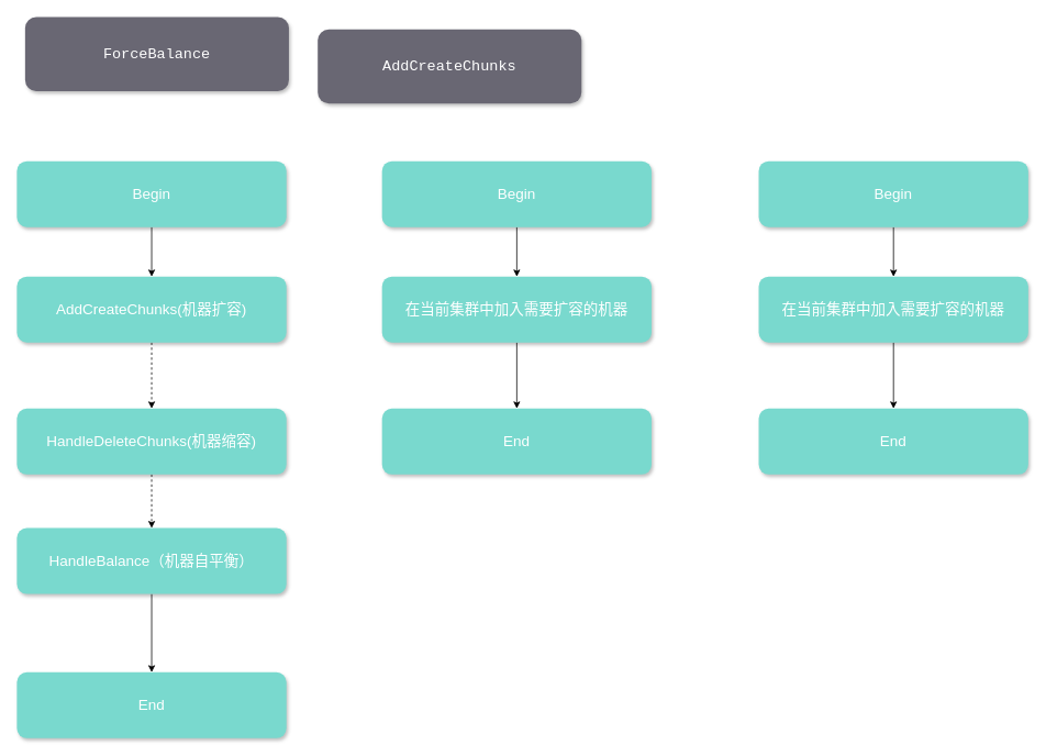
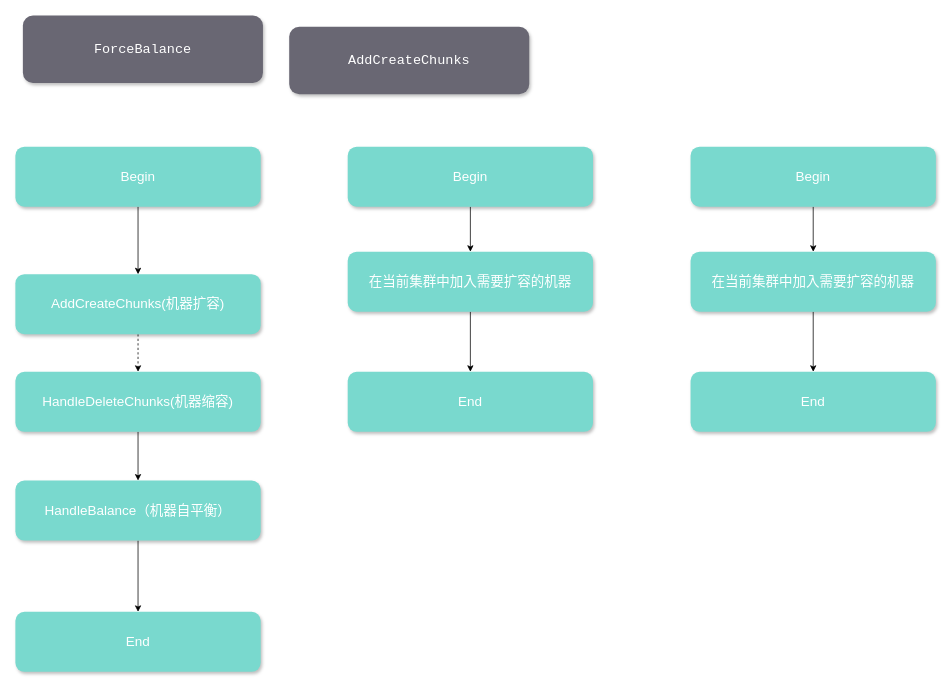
  <mxCell id="0" />
  <mxCell id="1" parent="0" />
  <mxCell id="2" value="" style="edgeStyle=orthogonalEdgeStyle;rounded=0;orthogonalLoop=1;jettySize=auto;html=1;fontColor=#FFFFFF;dashed=1;" edge="1" parent="1" source="3" target="5"><mxGeometry relative="1" as="geometry" /></mxCell>
- <mxCell id="3" value="&lt;font style=&quot;font-size: 18px&quot;&gt;AddCreateChunks(机器扩容)&lt;/font&gt;" style="rounded=1;whiteSpace=wrap;html=1;fillColor=#79d9ce;strokeColor=none;shadow=1;glass=0;comic=0;gradientColor=none;fontColor=#FFFFFF;" vertex="1" parent="1"><mxGeometry x="20" y="335" width="327" height="80" as="geometry" /></mxCell>
- <mxCell id="4" value="" style="edgeStyle=orthogonalEdgeStyle;rounded=0;orthogonalLoop=1;jettySize=auto;html=1;fontColor=#FFFFFF;dashed=1;" edge="1" parent="1" source="5" target="7"><mxGeometry relative="1" as="geometry" /></mxCell>
+ <mxCell id="3" value="&lt;font style=&quot;font-size: 18px&quot;&gt;AddCreateChunks(机器扩容)&lt;/font&gt;" style="rounded=1;whiteSpace=wrap;html=1;fillColor=#79d9ce;strokeColor=none;shadow=1;glass=0;comic=0;gradientColor=none;fontColor=#FFFFFF;" vertex="1" parent="1"><mxGeometry x="20" y="365" width="327" height="80" as="geometry" /></mxCell>
+ <mxCell id="4" value="" style="edgeStyle=orthogonalEdgeStyle;rounded=0;orthogonalLoop=1;jettySize=auto;html=1;fontColor=#FFFFFF;" edge="1" parent="1" source="5" target="7"><mxGeometry relative="1" as="geometry" /></mxCell>
  <mxCell id="5" value="&lt;font style=&quot;font-size: 18px&quot;&gt;HandleDeleteChunks(机器缩容)&lt;/font&gt;" style="rounded=1;whiteSpace=wrap;html=1;fillColor=#79d9ce;strokeColor=none;shadow=1;glass=0;comic=0;gradientColor=none;fontColor=#FFFFFF;" vertex="1" parent="1"><mxGeometry x="20" y="495" width="327" height="80" as="geometry" /></mxCell>
  <mxCell id="6" value="" style="edgeStyle=orthogonalEdgeStyle;rounded=0;orthogonalLoop=1;jettySize=auto;html=1;fontSize=18;fontColor=#FFFFFF;" edge="1" parent="1" source="7" target="10"><mxGeometry relative="1" as="geometry" /></mxCell>
  <mxCell id="7" value="&lt;font color=&quot;#ffffff&quot; style=&quot;font-size: 18px&quot;&gt;HandleBalance（机器自平衡）&lt;/font&gt;" style="rounded=1;whiteSpace=wrap;html=1;fillColor=#79d9ce;strokeColor=none;shadow=1;glass=0;comic=0;gradientColor=none;" vertex="1" parent="1"><mxGeometry x="20" y="640" width="327" height="80" as="geometry" /></mxCell>
  <mxCell id="8" value="" style="edgeStyle=orthogonalEdgeStyle;rounded=0;orthogonalLoop=1;jettySize=auto;html=1;fontSize=18;fontColor=#FFFFFF;" edge="1" parent="1" source="9" target="3"><mxGeometry relative="1" as="geometry" /></mxCell>
  <mxCell id="9" value="&lt;font style=&quot;font-size: 18px&quot;&gt;Begin&lt;/font&gt;" style="rounded=1;whiteSpace=wrap;html=1;fillColor=#79d9ce;strokeColor=none;shadow=1;glass=0;comic=0;gradientColor=none;fontColor=#FFFFFF;" vertex="1" parent="1"><mxGeometry x="20" y="195" width="327" height="80" as="geometry" /></mxCell>
  <mxCell id="10" value="&lt;font color=&quot;#ffffff&quot; style=&quot;font-size: 18px&quot;&gt;End&lt;/font&gt;" style="rounded=1;whiteSpace=wrap;html=1;fillColor=#79d9ce;strokeColor=none;shadow=1;glass=0;comic=0;gradientColor=none;" vertex="1" parent="1"><mxGeometry x="20" y="815" width="327" height="80" as="geometry" /></mxCell>
  <mxCell id="11" value="&lt;font style=&quot;font-size: 18px&quot;&gt;ForceBalance&lt;/font&gt;" style="rounded=1;whiteSpace=wrap;html=1;fillColor=#696773;strokeColor=none;shadow=1;glass=0;comic=0;gradientColor=none;fontFamily=Courier New;fontColor=#FFFFFF;" vertex="1" parent="1"><mxGeometry x="30" y="20" width="320" height="90" as="geometry" /></mxCell>
  <mxCell id="12" value="&lt;font style=&quot;font-size: 18px&quot;&gt;AddCreateChunks&lt;/font&gt;" style="rounded=1;whiteSpace=wrap;html=1;fillColor=#696773;strokeColor=none;shadow=1;glass=0;comic=0;gradientColor=none;fontFamily=Courier New;fontColor=#FFFFFF;" vertex="1" parent="1"><mxGeometry x="385" y="35" width="320" height="90" as="geometry" /></mxCell>
  <mxCell id="13" value="" style="edgeStyle=orthogonalEdgeStyle;rounded=0;orthogonalLoop=1;jettySize=auto;html=1;fontSize=18;fontColor=#FFFFFF;" edge="1" parent="1" source="14" target="16"><mxGeometry relative="1" as="geometry" /></mxCell>
  <mxCell id="14" value="&lt;font style=&quot;font-size: 18px&quot;&gt;Begin&lt;/font&gt;" style="rounded=1;whiteSpace=wrap;html=1;fillColor=#79d9ce;strokeColor=none;shadow=1;glass=0;comic=0;gradientColor=none;fontColor=#FFFFFF;" vertex="1" parent="1"><mxGeometry x="463" y="195" width="327" height="80" as="geometry" /></mxCell>
  <mxCell id="15" value="" style="edgeStyle=orthogonalEdgeStyle;rounded=0;orthogonalLoop=1;jettySize=auto;html=1;fontSize=18;fontColor=#FFFFFF;" edge="1" parent="1" source="16" target="17"><mxGeometry relative="1" as="geometry" /></mxCell>
  <mxCell id="16" value="&lt;span style=&quot;font-size: 18px&quot;&gt;在当前集群中加入需要扩容的机器&lt;/span&gt;" style="rounded=1;whiteSpace=wrap;html=1;fillColor=#79d9ce;strokeColor=none;shadow=1;glass=0;comic=0;gradientColor=none;fontColor=#FFFFFF;" vertex="1" parent="1"><mxGeometry x="463" y="335" width="327" height="80" as="geometry" /></mxCell>
  <mxCell id="17" value="&lt;span style=&quot;font-size: 18px&quot;&gt;End&lt;/span&gt;" style="rounded=1;whiteSpace=wrap;html=1;fillColor=#79d9ce;strokeColor=none;shadow=1;glass=0;comic=0;gradientColor=none;fontColor=#FFFFFF;" vertex="1" parent="1"><mxGeometry x="463" y="495" width="327" height="80" as="geometry" /></mxCell>
  <mxCell id="18" value="" style="edgeStyle=orthogonalEdgeStyle;rounded=0;orthogonalLoop=1;jettySize=auto;html=1;fontSize=18;fontColor=#FFFFFF;" edge="1" parent="1" source="19" target="21"><mxGeometry relative="1" as="geometry" /></mxCell>
  <mxCell id="19" value="&lt;font style=&quot;font-size: 18px&quot;&gt;Begin&lt;/font&gt;" style="rounded=1;whiteSpace=wrap;html=1;fillColor=#79d9ce;strokeColor=none;shadow=1;glass=0;comic=0;gradientColor=none;fontColor=#FFFFFF;" vertex="1" parent="1"><mxGeometry x="920" y="195" width="327" height="80" as="geometry" /></mxCell>
  <mxCell id="20" value="" style="edgeStyle=orthogonalEdgeStyle;rounded=0;orthogonalLoop=1;jettySize=auto;html=1;fontSize=18;fontColor=#FFFFFF;" edge="1" parent="1" source="21" target="22"><mxGeometry relative="1" as="geometry" /></mxCell>
  <mxCell id="21" value="&lt;span style=&quot;font-size: 18px&quot;&gt;在当前集群中加入需要扩容的机器&lt;/span&gt;" style="rounded=1;whiteSpace=wrap;html=1;fillColor=#79d9ce;strokeColor=none;shadow=1;glass=0;comic=0;gradientColor=none;fontColor=#FFFFFF;" vertex="1" parent="1"><mxGeometry x="920" y="335" width="327" height="80" as="geometry" /></mxCell>
  <mxCell id="22" value="&lt;span style=&quot;font-size: 18px&quot;&gt;End&lt;/span&gt;" style="rounded=1;whiteSpace=wrap;html=1;fillColor=#79d9ce;strokeColor=none;shadow=1;glass=0;comic=0;gradientColor=none;fontColor=#FFFFFF;" vertex="1" parent="1"><mxGeometry x="920" y="495" width="327" height="80" as="geometry" /></mxCell>
